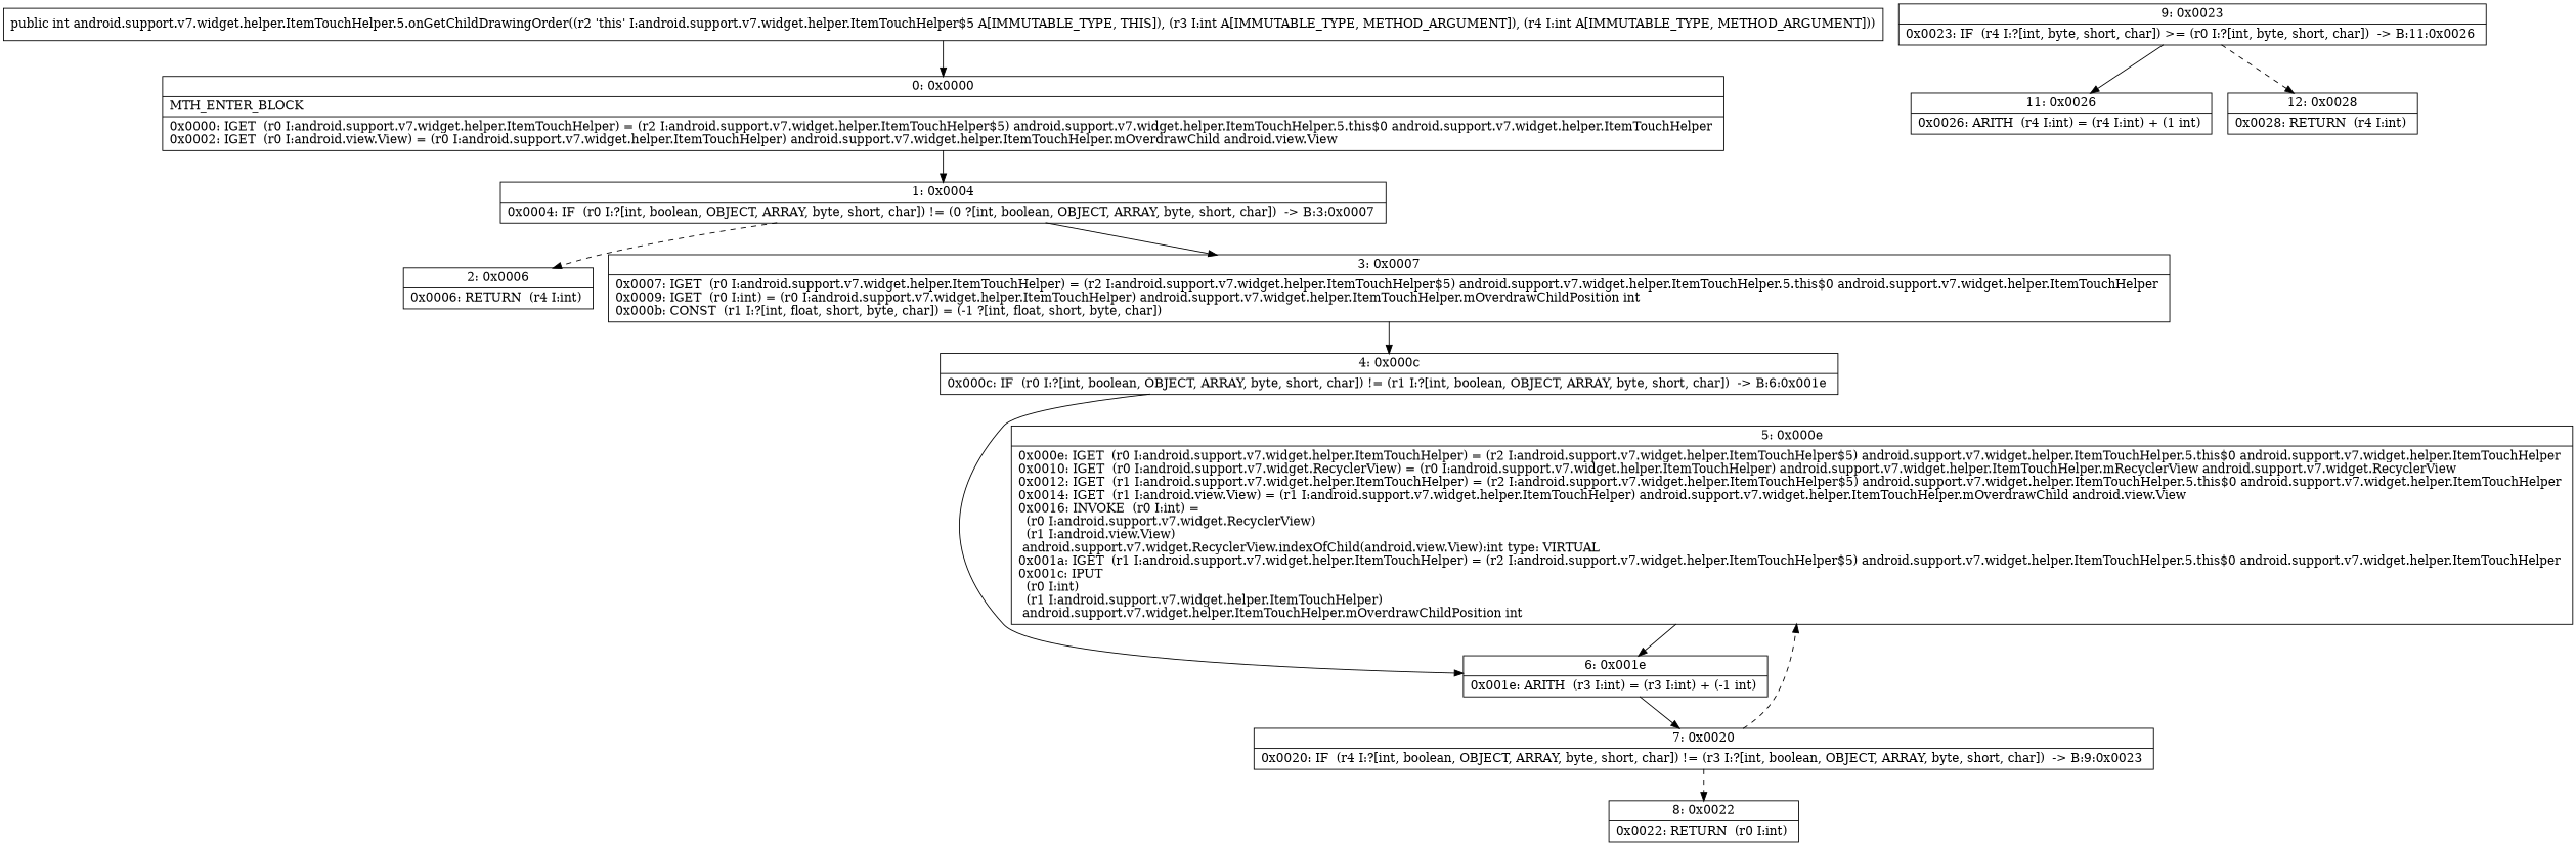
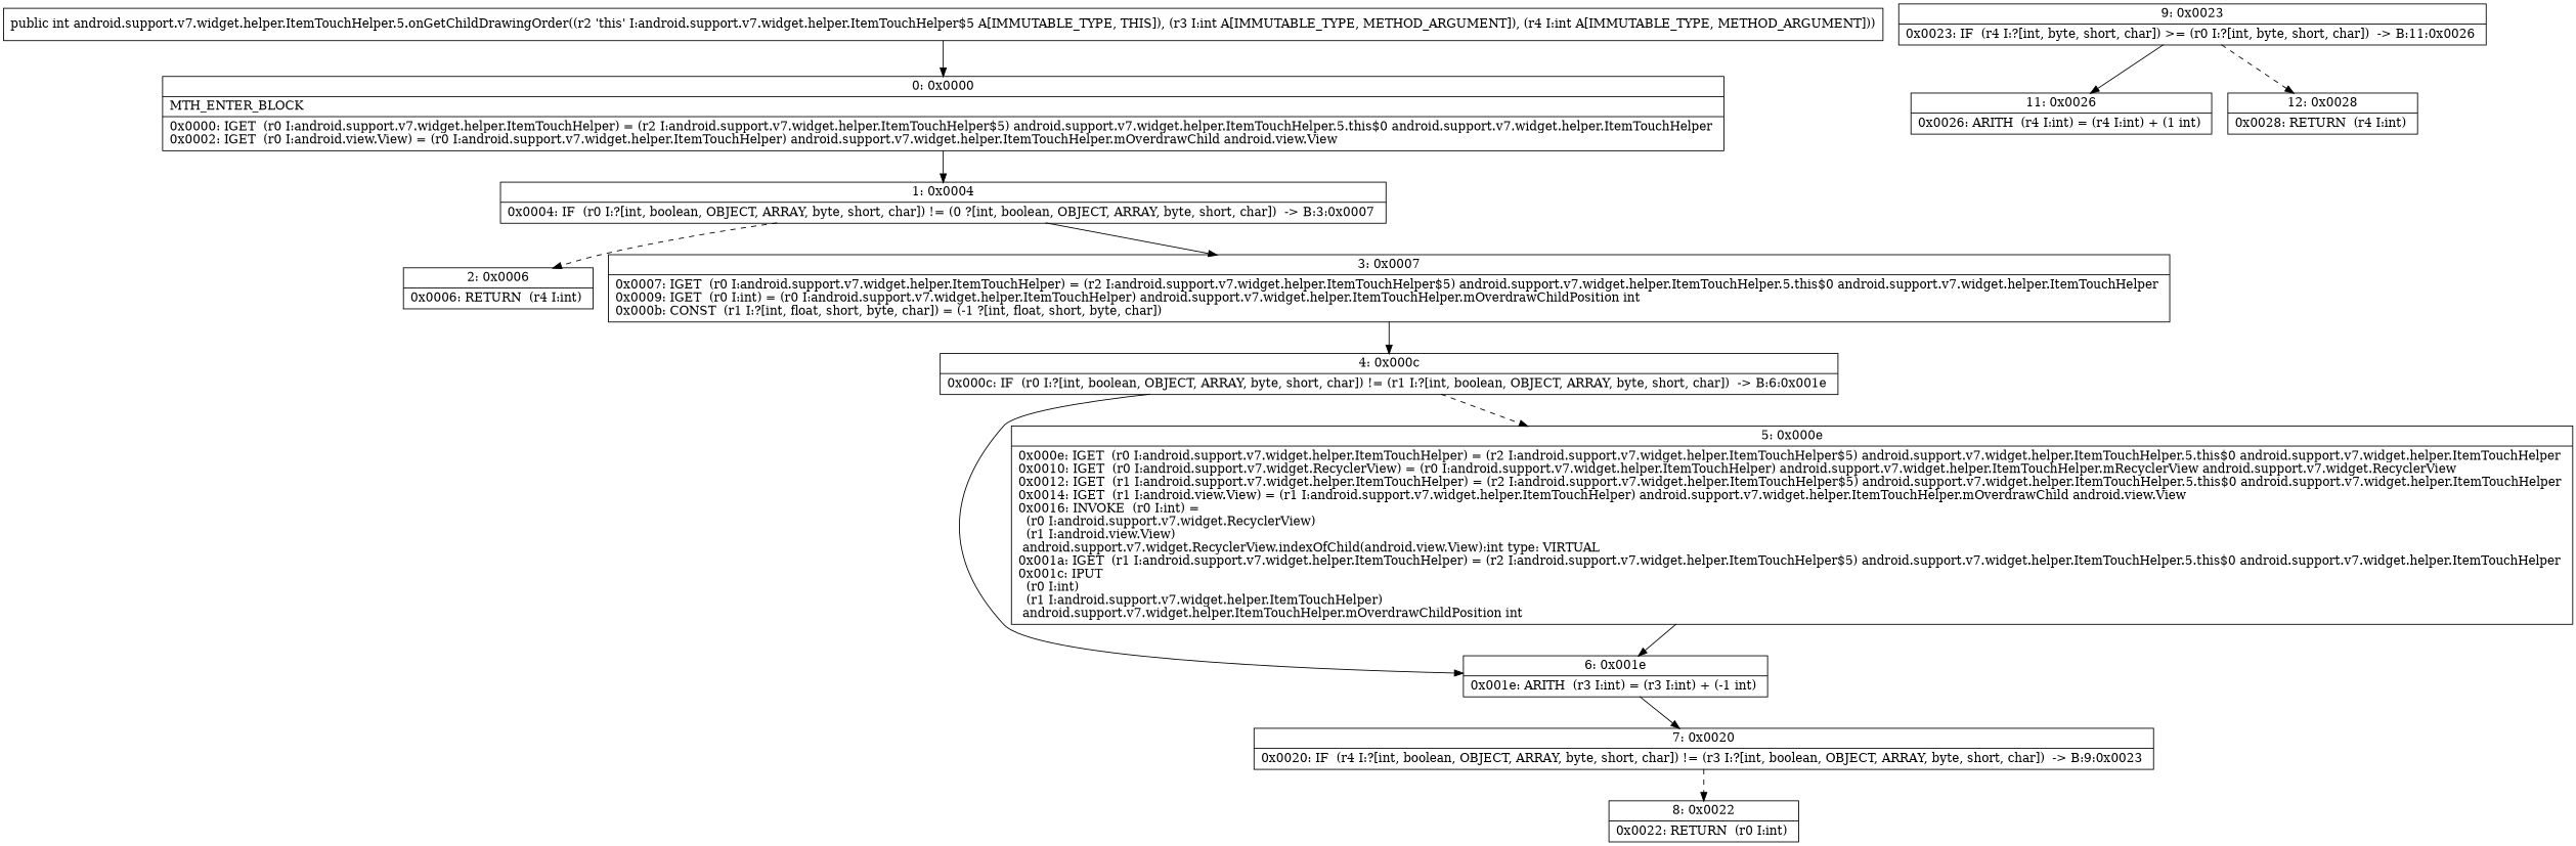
  digraph {
    node [shape=record]
    n1 [label="{0\:\ 0x0000|MTH_ENTER_BLOCK\l|0x0000: IGET  (r0 I:android.support.v7.widget.helper.ItemTouchHelper) = (r2 I:android.support.v7.widget.helper.ItemTouchHelper$5) android.support.v7.widget.helper.ItemTouchHelper.5.this$0 android.support.v7.widget.helper.ItemTouchHelper \l0x0002: IGET  (r0 I:android.view.View) = (r0 I:android.support.v7.widget.helper.ItemTouchHelper) android.support.v7.widget.helper.ItemTouchHelper.mOverdrawChild android.view.View \l}"]
    n2 [label="{1\:\ 0x0004|0x0004: IF  (r0 I:?[int, boolean, OBJECT, ARRAY, byte, short, char]) != (0 ?[int, boolean, OBJECT, ARRAY, byte, short, char])  \-\> B:3:0x0007 \l}"]
    n3 [label="{2\:\ 0x0006|0x0006: RETURN  (r4 I:int) \l}"]
    n4 [label="{3\:\ 0x0007|0x0007: IGET  (r0 I:android.support.v7.widget.helper.ItemTouchHelper) = (r2 I:android.support.v7.widget.helper.ItemTouchHelper$5) android.support.v7.widget.helper.ItemTouchHelper.5.this$0 android.support.v7.widget.helper.ItemTouchHelper \l0x0009: IGET  (r0 I:int) = (r0 I:android.support.v7.widget.helper.ItemTouchHelper) android.support.v7.widget.helper.ItemTouchHelper.mOverdrawChildPosition int \l0x000b: CONST  (r1 I:?[int, float, short, byte, char]) = (\-1 ?[int, float, short, byte, char]) \l}"]
    n5 [label="{4\:\ 0x000c|0x000c: IF  (r0 I:?[int, boolean, OBJECT, ARRAY, byte, short, char]) != (r1 I:?[int, boolean, OBJECT, ARRAY, byte, short, char])  \-\> B:6:0x001e \l}"]
    n6 [label="{5\:\ 0x000e|0x000e: IGET  (r0 I:android.support.v7.widget.helper.ItemTouchHelper) = (r2 I:android.support.v7.widget.helper.ItemTouchHelper$5) android.support.v7.widget.helper.ItemTouchHelper.5.this$0 android.support.v7.widget.helper.ItemTouchHelper \l0x0010: IGET  (r0 I:android.support.v7.widget.RecyclerView) = (r0 I:android.support.v7.widget.helper.ItemTouchHelper) android.support.v7.widget.helper.ItemTouchHelper.mRecyclerView android.support.v7.widget.RecyclerView \l0x0012: IGET  (r1 I:android.support.v7.widget.helper.ItemTouchHelper) = (r2 I:android.support.v7.widget.helper.ItemTouchHelper$5) android.support.v7.widget.helper.ItemTouchHelper.5.this$0 android.support.v7.widget.helper.ItemTouchHelper \l0x0014: IGET  (r1 I:android.view.View) = (r1 I:android.support.v7.widget.helper.ItemTouchHelper) android.support.v7.widget.helper.ItemTouchHelper.mOverdrawChild android.view.View \l0x0016: INVOKE  (r0 I:int) = \l  (r0 I:android.support.v7.widget.RecyclerView)\l  (r1 I:android.view.View)\l android.support.v7.widget.RecyclerView.indexOfChild(android.view.View):int type: VIRTUAL \l0x001a: IGET  (r1 I:android.support.v7.widget.helper.ItemTouchHelper) = (r2 I:android.support.v7.widget.helper.ItemTouchHelper$5) android.support.v7.widget.helper.ItemTouchHelper.5.this$0 android.support.v7.widget.helper.ItemTouchHelper \l0x001c: IPUT  \l  (r0 I:int)\l  (r1 I:android.support.v7.widget.helper.ItemTouchHelper)\l android.support.v7.widget.helper.ItemTouchHelper.mOverdrawChildPosition int \l}"]
    n7 [label="{6\:\ 0x001e|0x001e: ARITH  (r3 I:int) = (r3 I:int) + (\-1 int) \l}"]
    n8 [label="{7\:\ 0x0020|0x0020: IF  (r4 I:?[int, boolean, OBJECT, ARRAY, byte, short, char]) != (r3 I:?[int, boolean, OBJECT, ARRAY, byte, short, char])  \-\> B:9:0x0023 \l}"]
    n9 [label="{8\:\ 0x0022|0x0022: RETURN  (r0 I:int) \l}"]
    n10 [label="{9\:\ 0x0023|0x0023: IF  (r4 I:?[int, byte, short, char]) \>= (r0 I:?[int, byte, short, char])  \-\> B:11:0x0026 \l}"]
    n11 [label="{11\:\ 0x0026|0x0026: ARITH  (r4 I:int) = (r4 I:int) + (1 int) \l}"]
    n12 [label="{12\:\ 0x0028|0x0028: RETURN  (r4 I:int) \l}"]
    n13 [label="{public int android.support.v7.widget.helper.ItemTouchHelper.5.onGetChildDrawingOrder((r2 'this' I:android.support.v7.widget.helper.ItemTouchHelper$5 A[IMMUTABLE_TYPE, THIS]), (r3 I:int A[IMMUTABLE_TYPE, METHOD_ARGUMENT]), (r4 I:int A[IMMUTABLE_TYPE, METHOD_ARGUMENT])) }"]
    n1 -> n2
    n2 -> n3 [style=dashed]
    n2 -> n4
    n4 -> n5
-   n8 -> n6 [style=dashed]
+   n5 -> n6 [style=dashed]
    n5 -> n7
    n6 -> n7
    n7 -> n8
    n8 -> n9 [style=dashed]
    n10 -> n11
    n10 -> n12 [style=dashed]
    n13 -> n1
  }
